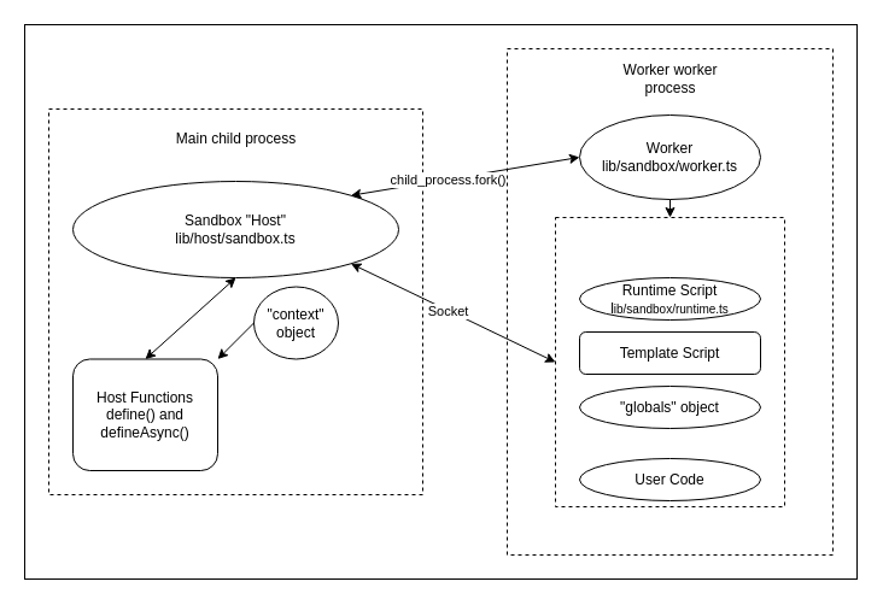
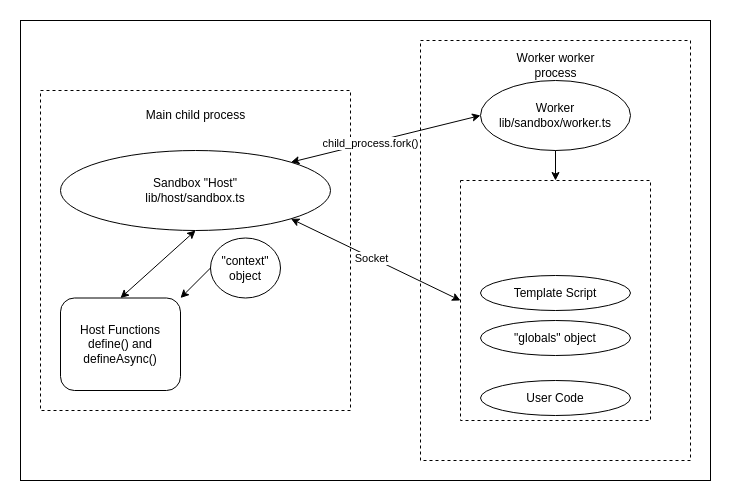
  <mxCell id="0" />
  <mxCell id="1" parent="0" />
  <mxCell id="2" value="" style="rounded=0;whiteSpace=wrap;html=1;fontSize=10;" vertex="1" parent="1"><mxGeometry x="20" y="20" width="690" height="460" as="geometry" /></mxCell>
  <mxCell id="3" value="" style="rounded=0;whiteSpace=wrap;html=1;dashed=1;" vertex="1" parent="1"><mxGeometry x="40" y="90" width="310" height="320" as="geometry" /></mxCell>
  <mxCell id="4" value="" style="rounded=0;whiteSpace=wrap;html=1;dashed=1;" vertex="1" parent="1"><mxGeometry x="420" y="40" width="270" height="420" as="geometry" /></mxCell>
  <mxCell id="5" value="" style="ellipse;whiteSpace=wrap;html=1;" vertex="1" parent="1"><mxGeometry x="60" y="150" width="270" height="80" as="geometry" /></mxCell>
- <mxCell id="6" value="Worker&lt;br&gt;lib/sandbox/worker.ts" style="ellipse;whiteSpace=wrap;html=1;" vertex="1" parent="1"><mxGeometry x="480" y="95" width="150" height="70" as="geometry" /></mxCell>
+ <mxCell id="6" value="Worker&lt;br&gt;lib/sandbox/worker.ts" style="ellipse;whiteSpace=wrap;html=1;" vertex="1" parent="1"><mxGeometry x="480" y="80" width="150" height="70" as="geometry" /></mxCell>
  <mxCell id="7" value="" style="endArrow=classic;startArrow=classic;html=1;rounded=0;entryX=0;entryY=0.5;entryDx=0;entryDy=0;exitX=1;exitY=1;exitDx=0;exitDy=0;" edge="1" parent="1" source="5" target="9"><mxGeometry width="50" height="50" relative="1" as="geometry"><mxPoint x="320" y="240" as="sourcePoint" /><mxPoint x="400" y="250" as="targetPoint" /></mxGeometry></mxCell>
  <mxCell id="8" value="Socket" style="edgeLabel;html=1;align=center;verticalAlign=middle;resizable=0;points=[];" connectable="0" vertex="1" parent="7"><mxGeometry x="-0.05" relative="1" as="geometry"><mxPoint y="1" as="offset" /></mxGeometry></mxCell>
  <mxCell id="9" value="" style="rounded=0;whiteSpace=wrap;html=1;dashed=1;" vertex="1" parent="1"><mxGeometry x="460" y="180" width="190" height="240" as="geometry" /></mxCell>
  <mxCell id="10" value="" style="endArrow=classic;startArrow=classic;html=1;rounded=0;exitX=1;exitY=0;exitDx=0;exitDy=0;entryX=0;entryY=0.5;entryDx=0;entryDy=0;" edge="1" parent="1" source="5" target="6"><mxGeometry width="50" height="50" relative="1" as="geometry"><mxPoint x="360" y="110" as="sourcePoint" /><mxPoint x="410" y="60" as="targetPoint" /></mxGeometry></mxCell>
  <mxCell id="11" value="child_process.fork()" style="edgeLabel;html=1;align=center;verticalAlign=middle;resizable=0;points=[];" connectable="0" vertex="1" parent="10"><mxGeometry x="-0.157" y="1" relative="1" as="geometry"><mxPoint y="1" as="offset" /></mxGeometry></mxCell>
  <mxCell id="12" value="Host Functions&lt;br&gt;define() and defineAsync()" style="whiteSpace=wrap;html=1;rounded=1;" vertex="1" parent="1"><mxGeometry x="60" y="297.5" width="120" height="92.5" as="geometry" /></mxCell>
  <mxCell id="13" value="Sandbox &quot;Host&quot;&lt;br style=&quot;border-color: var(--border-color);&quot;&gt;lib/host/sandbox.ts" style="text;html=1;strokeColor=none;fillColor=none;align=center;verticalAlign=middle;whiteSpace=wrap;rounded=0;" vertex="1" parent="1"><mxGeometry x="125" y="175" width="140" height="30" as="geometry" /></mxCell>
- <mxCell id="14" value="Runtime Script&lt;br&gt;l&lt;font style=&quot;font-size: 10px;&quot;&gt;ib/sandbox/runtime.ts&lt;/font&gt;" style="ellipse;whiteSpace=wrap;html=1;" vertex="1" parent="1"><mxGeometry x="480" y="230" width="150" height="35" as="geometry" /></mxCell>
  <mxCell id="15" value="&quot;globals&quot; object" style="ellipse;whiteSpace=wrap;html=1;" vertex="1" parent="1"><mxGeometry x="480" y="320" width="150" height="35" as="geometry" /></mxCell>
- <mxCell id="16" value="Template Script" style="whiteSpace=wrap;html=1;rounded=1;" vertex="1" parent="1"><mxGeometry x="480" y="275" width="150" height="35" as="geometry" /></mxCell>
+ <mxCell id="16" value="Template Script" style="ellipse;whiteSpace=wrap;html=1;" vertex="1" parent="1"><mxGeometry x="480" y="275" width="150" height="35" as="geometry" /></mxCell>
  <mxCell id="17" value="Main child process&lt;br&gt;" style="text;html=1;strokeColor=none;fillColor=none;align=center;verticalAlign=middle;whiteSpace=wrap;rounded=0;" vertex="1" parent="1"><mxGeometry x="132.5" y="100" width="125" height="30" as="geometry" /></mxCell>
  <mxCell id="18" value="Worker worker process" style="text;html=1;strokeColor=none;fillColor=none;align=center;verticalAlign=middle;whiteSpace=wrap;rounded=0;" vertex="1" parent="1"><mxGeometry x="492.5" y="50" width="125" height="30" as="geometry" /></mxCell>
  <mxCell id="19" value="User Code" style="ellipse;whiteSpace=wrap;html=1;" vertex="1" parent="1"><mxGeometry x="480" y="380" width="150" height="35" as="geometry" /></mxCell>
  <mxCell id="20" value="&quot;context&quot; object" style="ellipse;whiteSpace=wrap;html=1;" vertex="1" parent="1"><mxGeometry x="210" y="237.5" width="70" height="60" as="geometry" /></mxCell>
  <mxCell id="21" value="" style="endArrow=classic;startArrow=classic;html=1;rounded=0;fontSize=10;entryX=0.5;entryY=1;entryDx=0;entryDy=0;exitX=0.5;exitY=0;exitDx=0;exitDy=0;" edge="1" parent="1" source="12" target="5"><mxGeometry width="50" height="50" relative="1" as="geometry"><mxPoint x="190" y="490" as="sourcePoint" /><mxPoint x="240" y="440" as="targetPoint" /></mxGeometry></mxCell>
  <mxCell id="22" value="" style="endArrow=classic;html=1;rounded=0;fontSize=10;exitX=0;exitY=0.5;exitDx=0;exitDy=0;entryX=1;entryY=0;entryDx=0;entryDy=0;" edge="1" parent="1" source="20" target="12"><mxGeometry width="50" height="50" relative="1" as="geometry"><mxPoint x="210" y="530" as="sourcePoint" /><mxPoint x="260" y="480" as="targetPoint" /></mxGeometry></mxCell>
  <mxCell id="23" value="" style="endArrow=classic;html=1;rounded=0;fontSize=10;exitX=0.5;exitY=1;exitDx=0;exitDy=0;entryX=0.5;entryY=0;entryDx=0;entryDy=0;" edge="1" parent="1" source="6" target="9"><mxGeometry width="50" height="50" relative="1" as="geometry"><mxPoint x="240" y="520" as="sourcePoint" /><mxPoint x="290" y="470" as="targetPoint" /></mxGeometry></mxCell>
